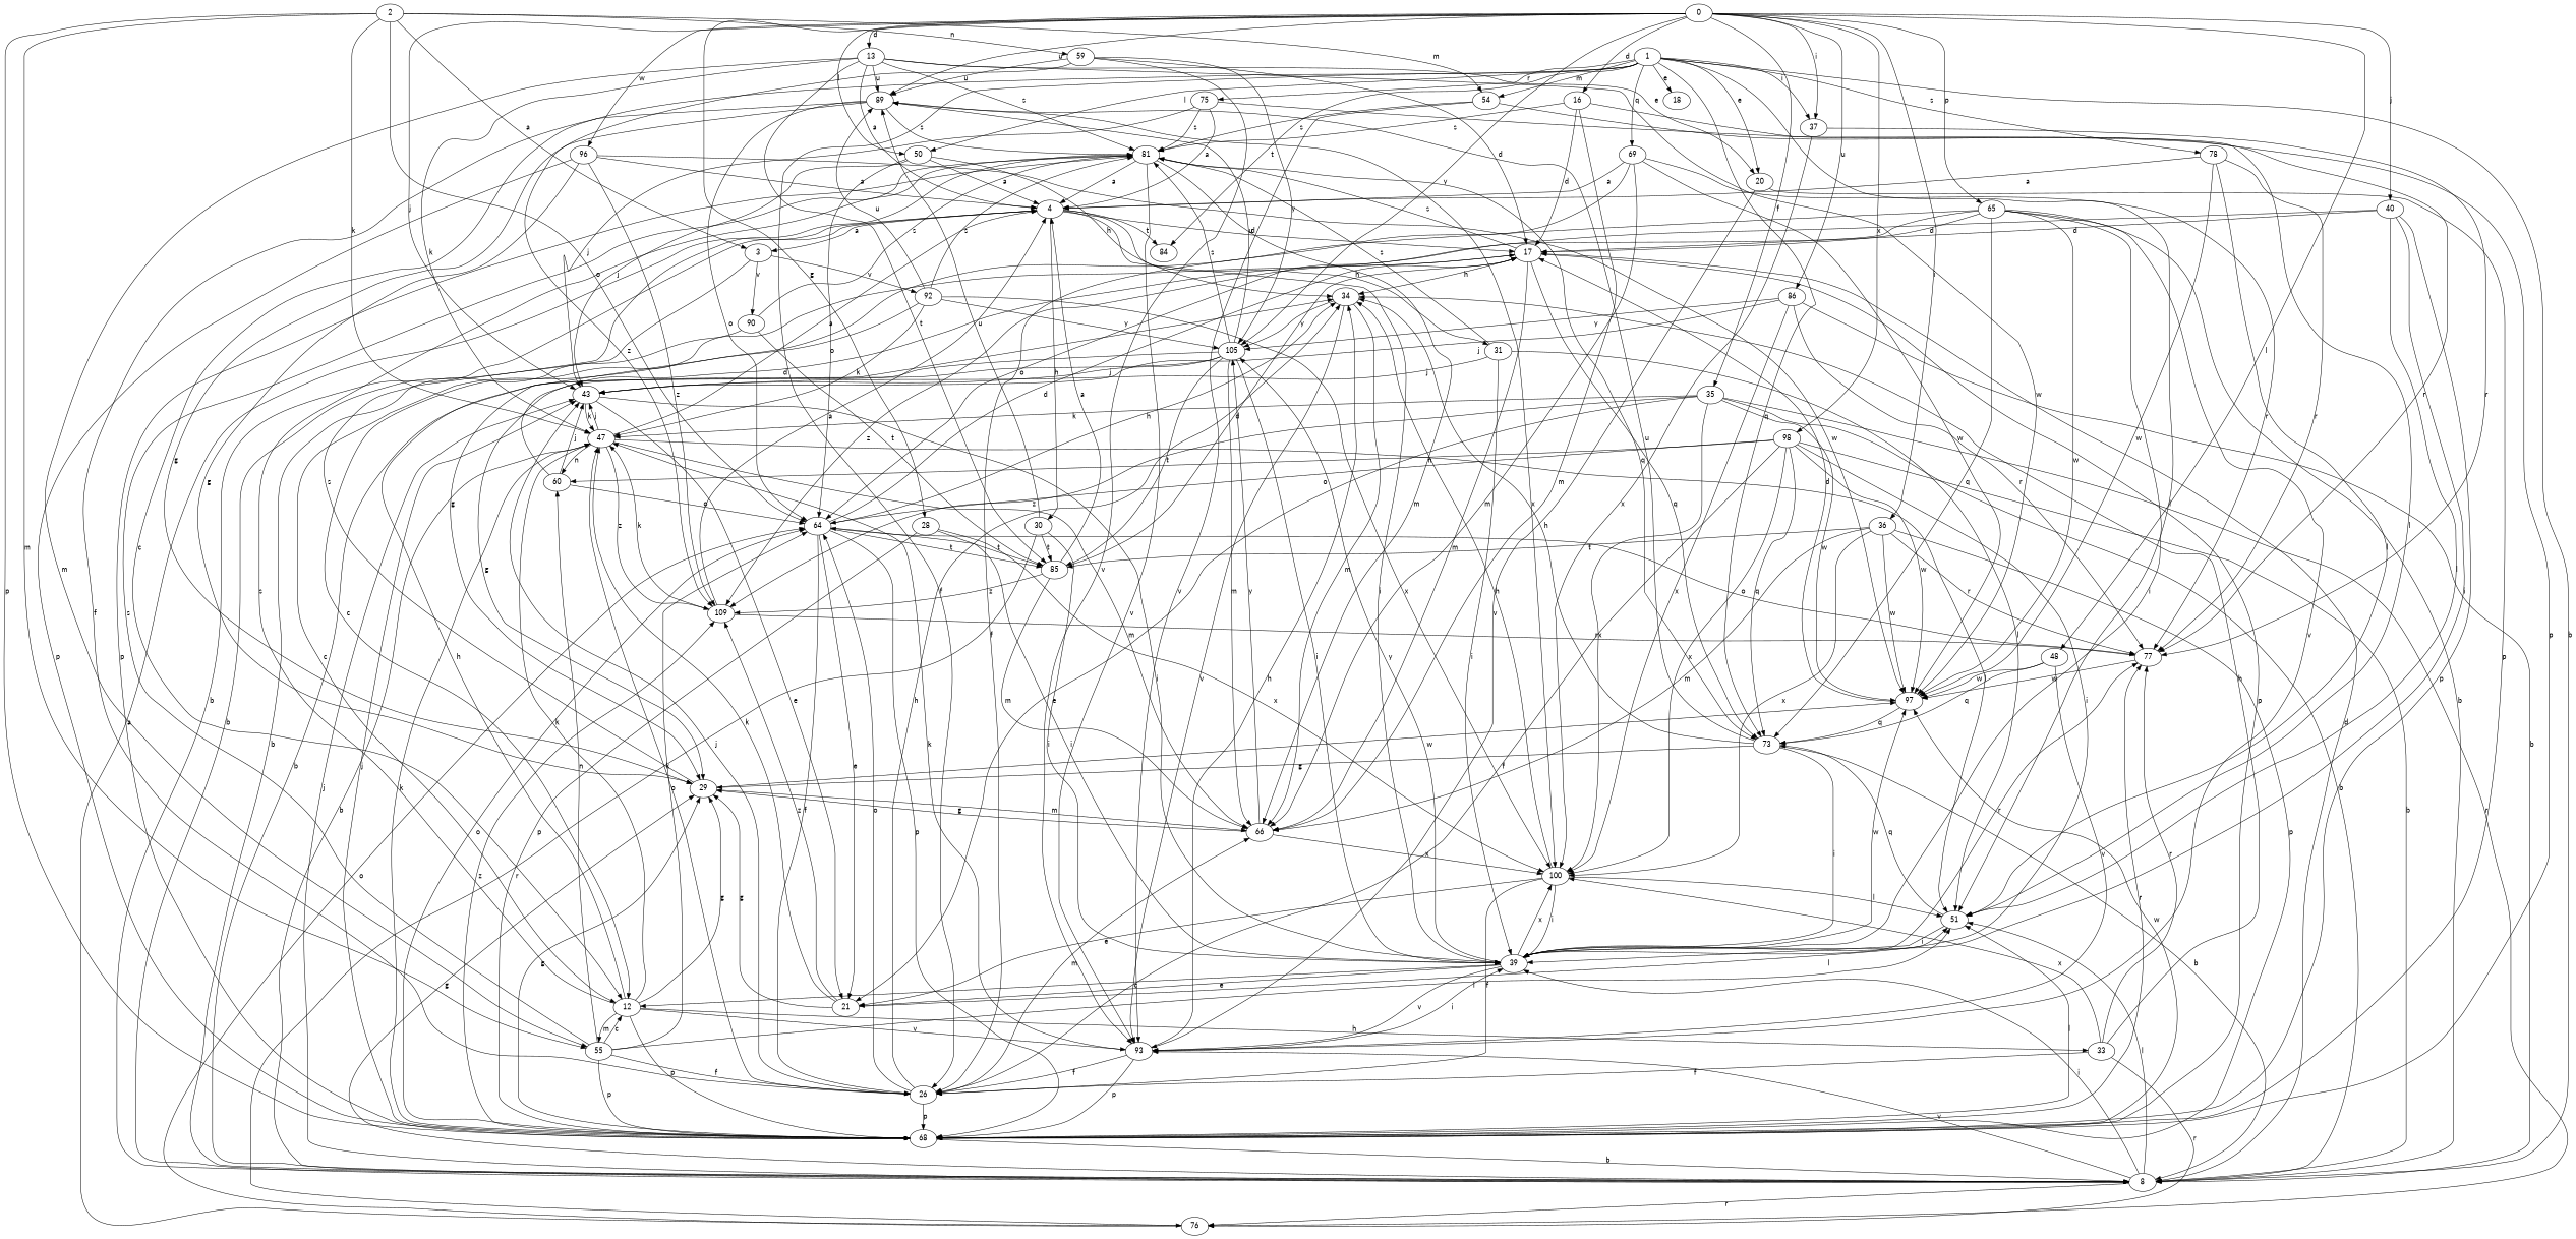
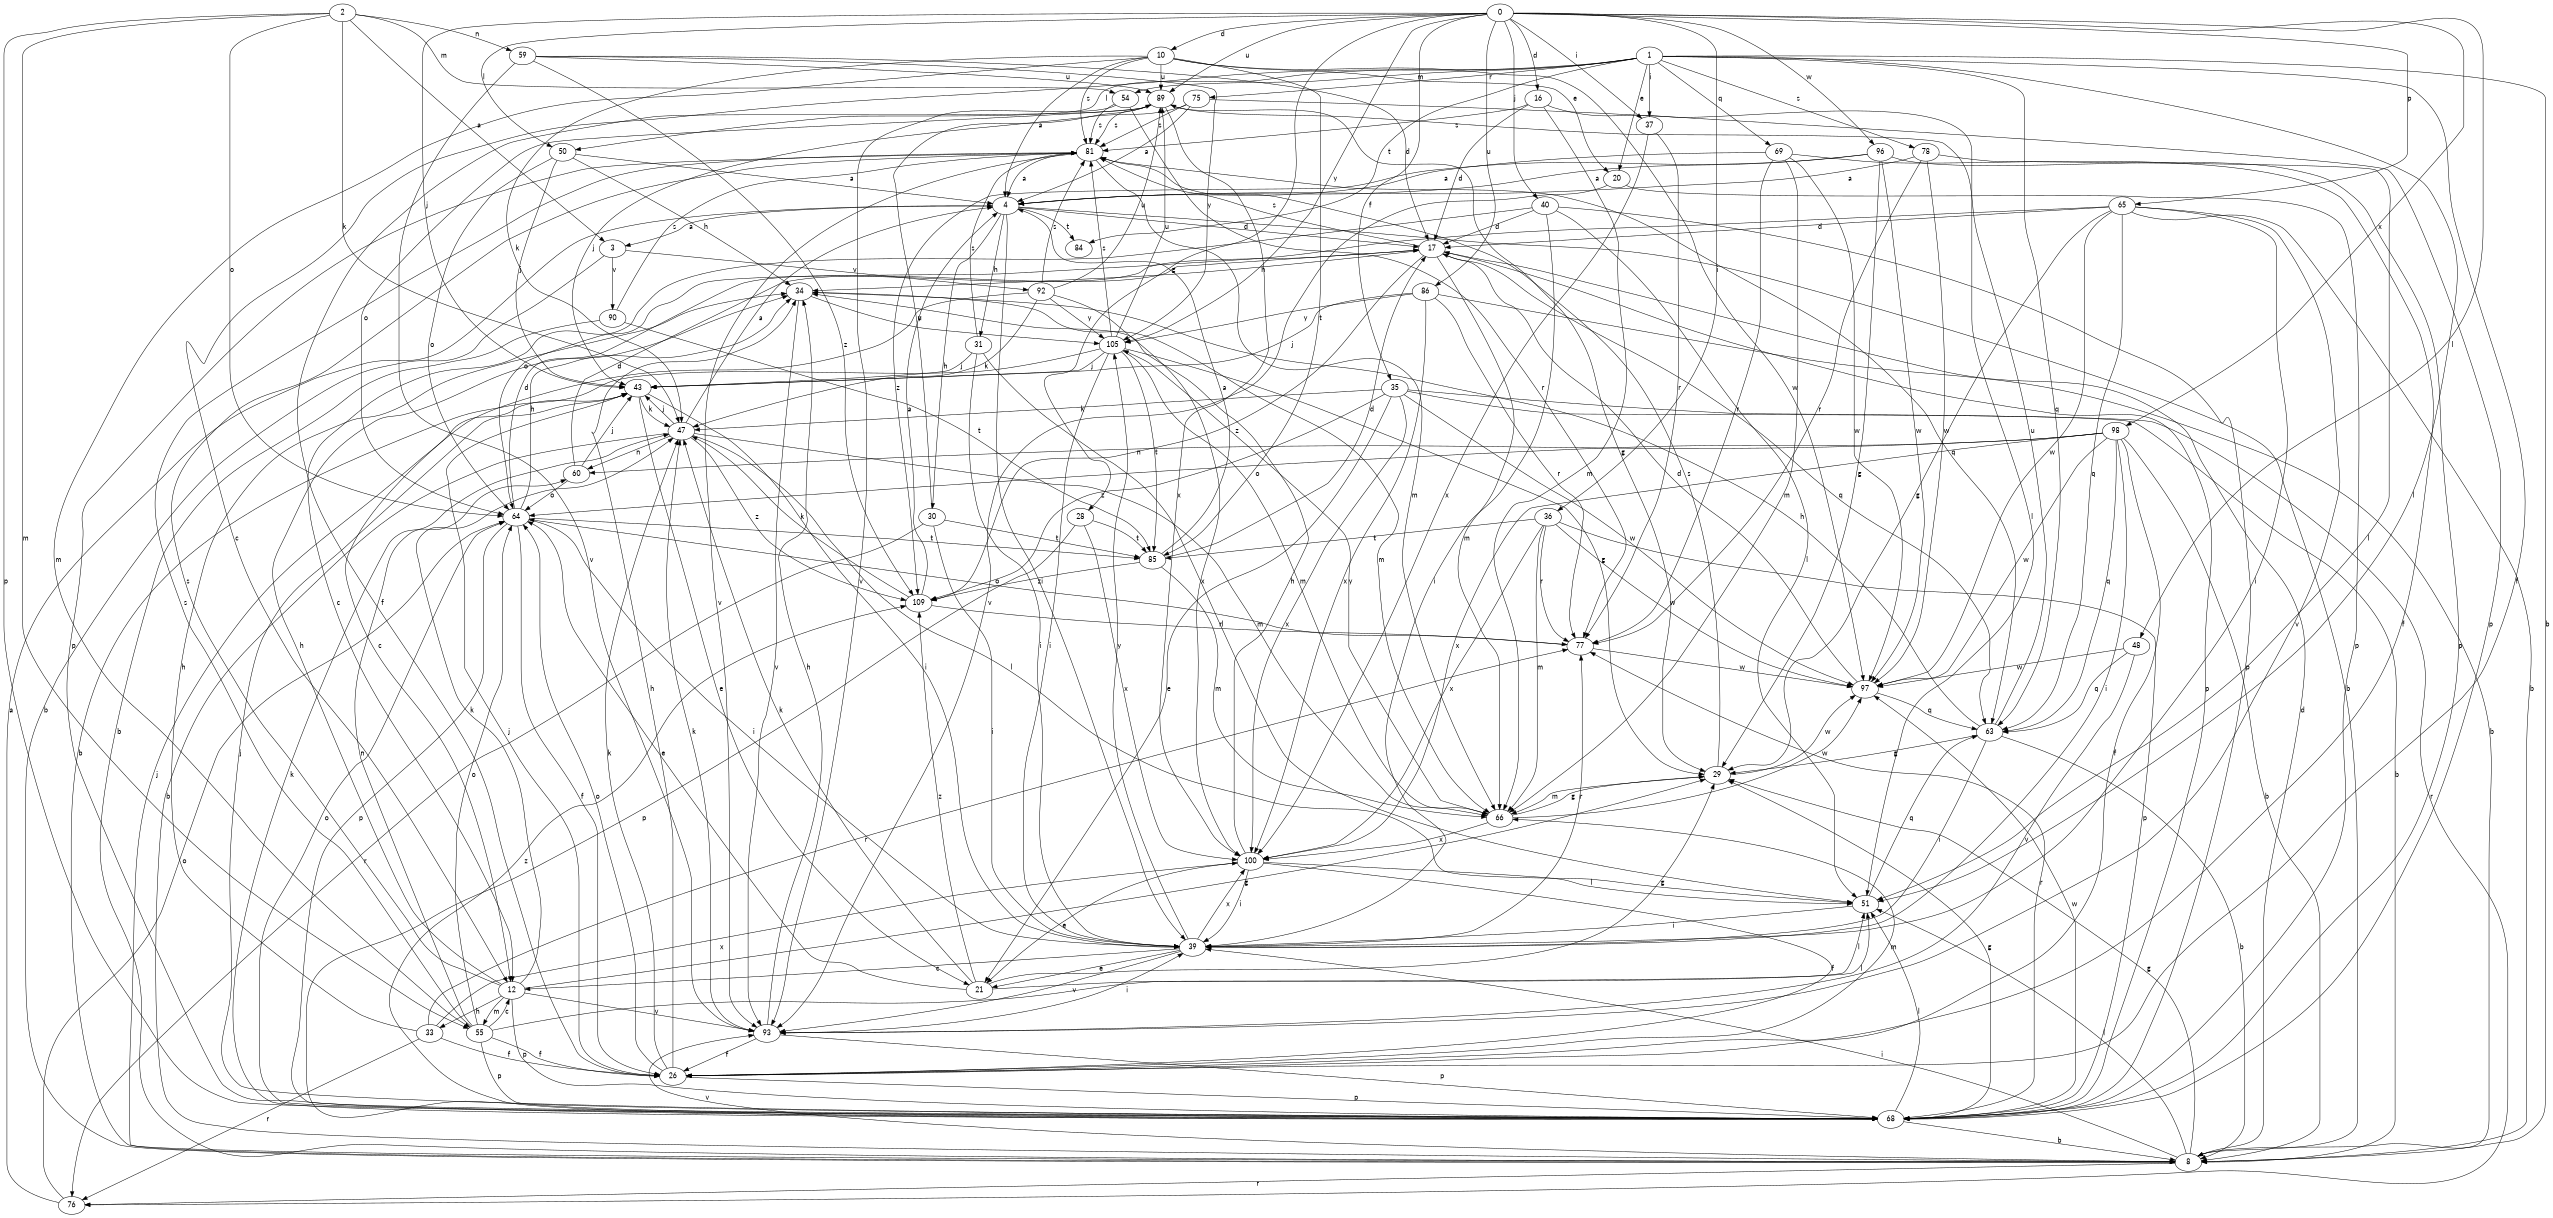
  strict digraph {
    fontname=Lato
    node [fontname=Lato]
    edge [fontname=Lato]
    0
-   13
+   13 [label=10]
    16
    n4 [label=35]
    28
    36
    37
    40
    43
    48
    50
    65
    86
    89
    96
    98
    105
    20
    47
    55
    4
    81
    85
    97
    51
    17
    n27 [label=66]
    8
    76
    100
    109
    21
    68
    77
    12
    39
-   73
+   73 [label=63]
    93
    64
    34
    29
    26
    60
    1
-   18
    54
    69
    75
    78
    84
    33
    2
    3
    59
    90
    92
    30
    31
    0 -> 13 [label=d]
    0 -> 16 [label=d]
    0 -> n4 [label=f]
    0 -> 28 [label=g]
    0 -> 36 [label=i]
    0 -> 37 [label=i]
    0 -> 40 [label=j]
    0 -> 43 [label=j]
    0 -> 48 [label=l]
    0 -> 50 [label=l]
    0 -> 65 [label=p]
    0 -> 86 [label=u]
    0 -> 89 [label=u]
    0 -> 96 [label=w]
    0 -> 98 [label=x]
    0 -> 105 [label=y]
    13 -> 89 [label=u]
    13 -> 20 [label=e]
    13 -> 47 [label=k]
    13 -> 55 [label=m]
    13 -> 4 [label=a]
    13 -> 81 [label=s]
    13 -> 85 [label=t]
    13 -> 97 [label=w]
    16 -> 81 [label=s]
    16 -> 51 [label=l]
    16 -> 17 [label=d]
    16 -> n27 [label=m]
    n4 -> 47 [label=k]
    n4 -> 97 [label=w]
    n4 -> 8 [label=b]
    n4 -> 76 [label=r]
    n4 -> 100 [label=x]
    n4 -> 109 [label=z]
    n4 -> 21 [label=e]
    28 -> 85 [label=t]
    28 -> 100 [label=x]
    28 -> 68 [label=p]
    36 -> 85 [label=t]
    36 -> 97 [label=w]
    36 -> n27 [label=m]
    36 -> 100 [label=x]
    36 -> 68 [label=p]
    36 -> 77 [label=r]
    37 -> 100 [label=x]
    37 -> 77 [label=r]
    40 -> 51 [label=l]
    40 -> 17 [label=d]
    40 -> 68 [label=p]
    40 -> 12 [label=c]
    40 -> 39 [label=i]
    43 -> 47 [label=k]
    43 -> 21 [label=e]
    43 -> 39 [label=i]
    48 -> 97 [label=w]
    48 -> 73 [label=q]
    48 -> 93 [label=v]
    50 -> 43 [label=j]
    50 -> 4 [label=a]
    50 -> 64 [label=o]
    50 -> 34 [label=h]
    65 -> 97 [label=w]
    65 -> 17 [label=d]
    65 -> 8 [label=b]
    65 -> 39 [label=i]
    65 -> 73 [label=q]
    65 -> 93 [label=v]
    65 -> 64 [label=o]
    65 -> 29 [label=g]
    86 -> 43 [label=j]
    86 -> 105 [label=y]
    86 -> 8 [label=b]
    86 -> 100 [label=x]
    86 -> 77 [label=r]
    89 -> 81 [label=s]
    89 -> 100 [label=x]
    89 -> 64 [label=o]
    89 -> 29 [label=g]
    89 -> 26 [label=f]
    96 -> 4 [label=a]
    96 -> 97 [label=w]
    96 -> 109 [label=z]
    96 -> 68 [label=p]
    96 -> 29 [label=g]
    98 -> 97 [label=w]
    98 -> 8 [label=b]
    98 -> 100 [label=x]
    98 -> 39 [label=i]
    98 -> 73 [label=q]
    98 -> 64 [label=o]
    98 -> 26 [label=f]
    98 -> 60 [label=n]
    105 -> 43 [label=j]
    105 -> 89 [label=u]
    105 -> 81 [label=s]
    105 -> 85 [label=t]
    105 -> n27 [label=m]
    105 -> 8 [label=b]
    105 -> 39 [label=i]
    105 -> 29 [label=g]
    20 -> 68 [label=p]
    20 -> 93 [label=v]
    47 -> 43 [label=j]
    47 -> 4 [label=a]
    47 -> 51 [label=l]
    47 -> n27 [label=m]
    47 -> 8 [label=b]
    47 -> 109 [label=z]
    47 -> 60 [label=n]
    55 -> 81 [label=s]
    55 -> 51 [label=l]
    55 -> 68 [label=p]
    55 -> 12 [label=c]
    55 -> 64 [label=o]
    55 -> 26 [label=f]
    55 -> 60 [label=n]
    4 -> 17 [label=d]
    4 -> 8 [label=b]
    4 -> 39 [label=i]
    4 -> 84 [label=t]
    4 -> 3 [label=a]
    4 -> 30 [label=h]
    4 -> 31 [label=h]
    81 -> 4 [label=a]
    81 -> n27 [label=m]
    81 -> 68 [label=p]
    81 -> 73 [label=q]
    81 -> 93 [label=v]
    85 -> 4 [label=a]
    85 -> 17 [label=d]
    85 -> n27 [label=m]
    85 -> 109 [label=z]
    97 -> 17 [label=d]
    97 -> 73 [label=q]
    51 -> 39 [label=i]
    51 -> 73 [label=q]
    17 -> 81 [label=s]
    17 -> n27 [label=m]
    17 -> 109 [label=z]
    17 -> 68 [label=p]
    17 -> 73 [label=q]
    17 -> 34 [label=h]
    n27 -> 105 [label=y]
    n27 -> 100 [label=x]
    n27 -> 29 [label=g]
    8 -> 43 [label=j]
    8 -> 51 [label=l]
    8 -> 17 [label=d]
    8 -> 76 [label=r]
    8 -> 39 [label=i]
    8 -> 93 [label=v]
    8 -> 29 [label=g]
    76 -> 4 [label=a]
    76 -> 64 [label=o]
    100 -> 51 [label=l]
    100 -> 21 [label=e]
    100 -> 39 [label=i]
    100 -> 34 [label=h]
    100 -> 26 [label=f]
    109 -> 47 [label=k]
    109 -> 4 [label=a]
    109 -> 77 [label=r]
    21 -> 47 [label=k]
    21 -> 51 [label=l]
    21 -> 109 [label=z]
    21 -> 29 [label=g]
    68 -> 43 [label=j]
    68 -> 47 [label=k]
    68 -> 97 [label=w]
    68 -> 51 [label=l]
    68 -> 8 [label=b]
    68 -> 109 [label=z]
    68 -> 77 [label=r]
    68 -> 64 [label=o]
    68 -> 29 [label=g]
    77 -> 97 [label=w]
    77 -> 64 [label=o]
    12 -> 47 [label=k]
    12 -> 55 [label=m]
    12 -> 81 [label=s]
    12 -> 68 [label=p]
    12 -> 93 [label=v]
    12 -> 34 [label=h]
    12 -> 29 [label=g]
    12 -> 33 [label=h]
    39 -> 105 [label=y]
-   39 -> 97 [label=w]
+   n27 -> 97 [label=w]
    39 -> 100 [label=x]
    39 -> 21 [label=e]
    39 -> 77 [label=r]
    39 -> 12 [label=c]
    39 -> 93 [label=v]
    73 -> 89 [label=u]
    73 -> 8 [label=b]
    73 -> 39 [label=i]
    73 -> 34 [label=h]
    73 -> 29 [label=g]
    93 -> 47 [label=k]
    93 -> 68 [label=p]
    93 -> 39 [label=i]
    93 -> 34 [label=h]
    93 -> 26 [label=f]
    64 -> 85 [label=t]
    64 -> 17 [label=d]
-   64 -> 21 [label=e]
+   21 -> 64 [label=e]
    64 -> 68 [label=p]
    64 -> 39 [label=i]
    64 -> 34 [label=h]
    64 -> 26 [label=f]
    34 -> 105 [label=y]
    34 -> n27 [label=m]
    34 -> 93 [label=v]
    29 -> 81 [label=s]
    29 -> 97 [label=w]
    29 -> n27 [label=m]
    26 -> 43 [label=j]
    26 -> 47 [label=k]
    26 -> n27 [label=m]
    26 -> 68 [label=p]
    26 -> 64 [label=o]
    26 -> 34 [label=h]
    60 -> 43 [label=j]
    60 -> 17 [label=d]
    60 -> 64 [label=o]
    1 -> 37 [label=i]
    1 -> 50 [label=l]
    1 -> 20 [label=e]
    1 -> 51 [label=l]
    1 -> 8 [label=b]
    1 -> 12 [label=c]
    1 -> 73 [label=q]
    1 -> 26 [label=f]
-   1 -> 18 [label=e]
    1 -> 54 [label=m]
    1 -> 69 [label=q]
    1 -> 75 [label=r]
    1 -> 78 [label=s]
    1 -> 84 [label=t]
    54 -> 81 [label=s]
    54 -> 77 [label=r]
    54 -> 93 [label=v]
    69 -> 4 [label=a]
    69 -> 97 [label=w]
    69 -> n27 [label=m]
    69 -> 77 [label=r]
    69 -> 26 [label=f]
    75 -> 43 [label=j]
    75 -> 4 [label=a]
    75 -> 81 [label=s]
    75 -> 68 [label=p]
    78 -> 4 [label=a]
    78 -> 97 [label=w]
    78 -> 51 [label=l]
    78 -> 77 [label=r]
    33 -> 76 [label=r]
    33 -> 100 [label=x]
    33 -> 77 [label=r]
    33 -> 34 [label=h]
    33 -> 26 [label=f]
    2 -> 47 [label=k]
    2 -> 55 [label=m]
    2 -> 68 [label=p]
    2 -> 64 [label=o]
    2 -> 54 [label=m]
    2 -> 3 [label=a]
    2 -> 59 [label=n]
    3 -> 8 [label=b]
    3 -> 90 [label=v]
    3 -> 92 [label=v]
    59 -> 89 [label=u]
    59 -> 105 [label=y]
    59 -> 17 [label=d]
    59 -> 109 [label=z]
    59 -> 93 [label=v]
    90 -> 81 [label=s]
    90 -> 85 [label=t]
    90 -> 8 [label=b]
    92 -> 89 [label=u]
    92 -> 105 [label=y]
    92 -> 47 [label=k]
    92 -> 81 [label=s]
    92 -> 100 [label=x]
    92 -> 12 [label=c]
    30 -> 89 [label=u]
    30 -> 85 [label=t]
    30 -> 76 [label=r]
    30 -> 39 [label=i]
    31 -> 43 [label=j]
    31 -> 81 [label=s]
    31 -> 51 [label=l]
    31 -> 39 [label=i]
  }
